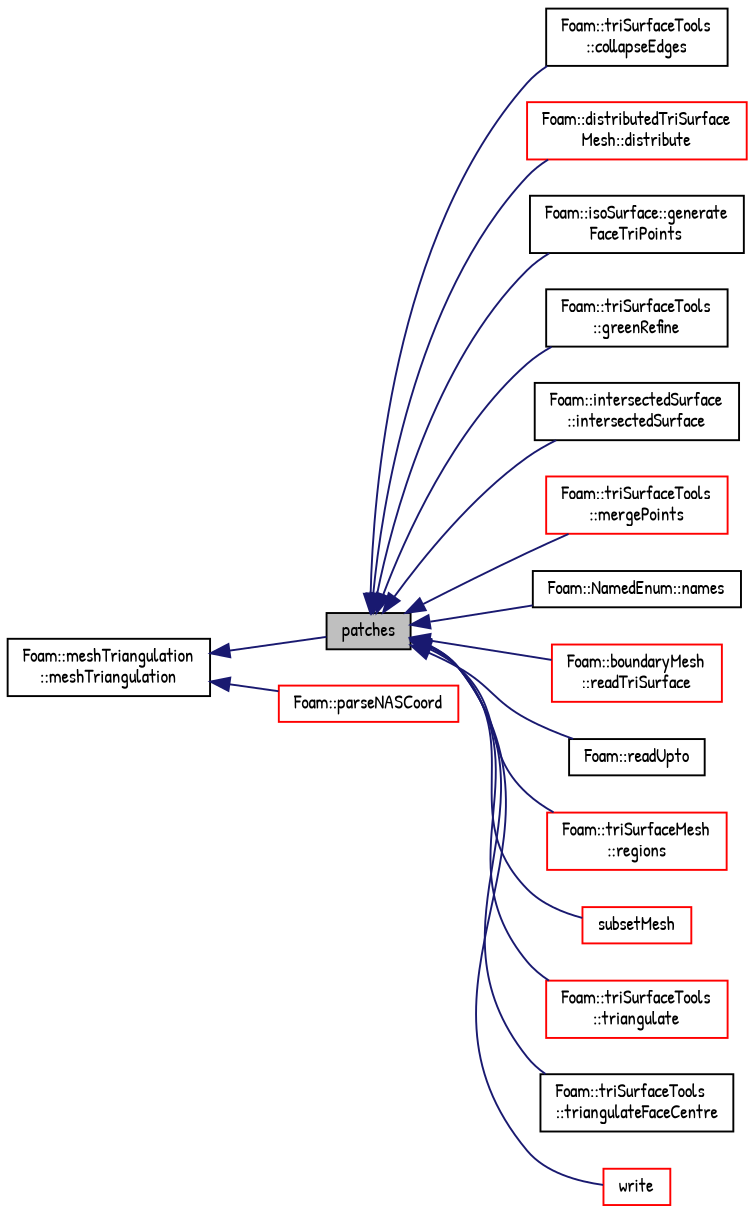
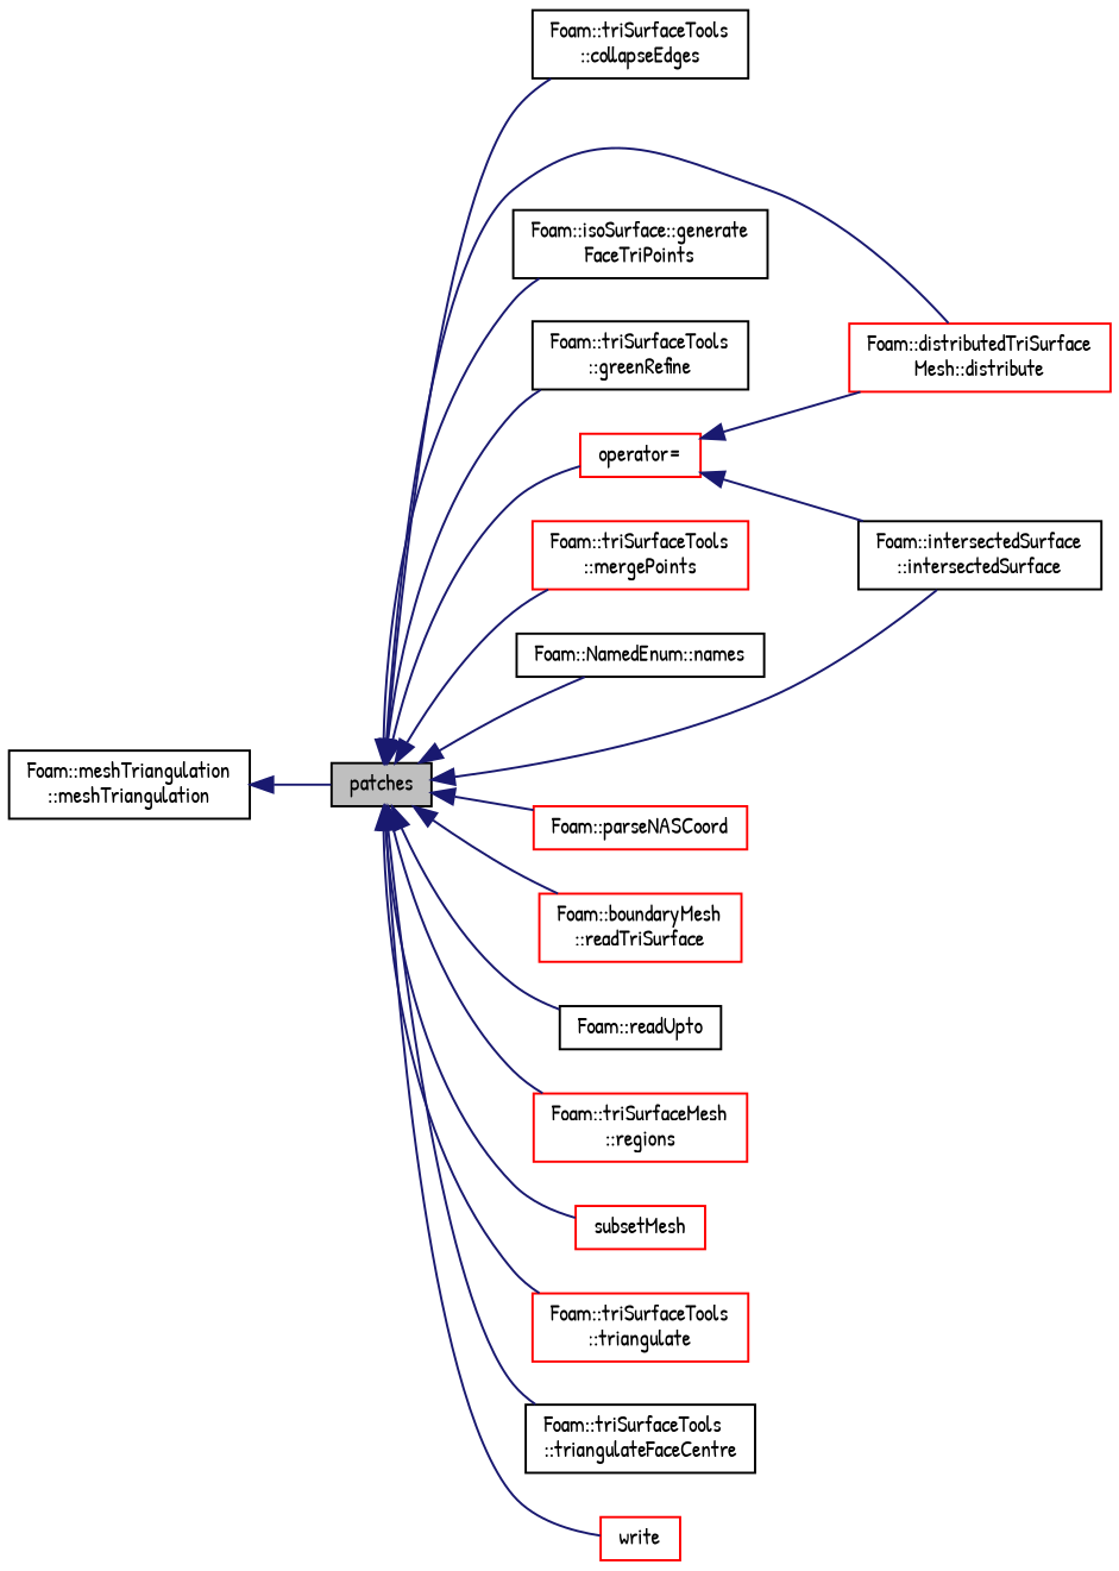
  digraph {
    fontname="Patrick Hand"
    rankdir=LR
    node [color=black fontname="Patrick Hand" fontsize=10 shape=record]
    edge [color=midnightblue dir=back fontname="Patrick Hand" fontsize=10 labelfontname=Helvetica labelfontsize=10 style=solid]
    n1 [fillcolor=grey75 fontcolor=black height=0.2 label=patches style=filled width=0.4]
    n2 [height=0.2 label="Foam::triSurfaceTools\l::collapseEdges" width=0.4]
    n3 [color=red height=0.2 label="Foam::distributedTriSurface\lMesh::distribute" width=0.4]
    n4 [height=0.2 label="Foam::isoSurface::generate\lFaceTriPoints" width=0.4]
    n5 [height=0.2 label="Foam::triSurfaceTools\l::greenRefine" width=0.4]
    n6 [height=0.2 label="Foam::intersectedSurface\l::intersectedSurface" width=0.4]
    n7 [color=red height=0.2 label="Foam::triSurfaceTools\l::mergePoints" width=0.4]
    n8 [height=0.2 label="Foam::NamedEnum::names" width=0.4]
+   n9 [color=red height=0.2 label="operator=" width=0.4]
    n10 [color=red height=0.2 label="Foam::parseNASCoord" width=0.4]
    n11 [color=red height=0.2 label="Foam::boundaryMesh\l::readTriSurface" width=0.4]
    n12 [height=0.2 label="Foam::readUpto" width=0.4]
    n13 [color=red height=0.2 label="Foam::triSurfaceMesh\l::regions" width=0.4]
    n14 [color=red height=0.2 label=subsetMesh width=0.4]
    n15 [color=red height=0.2 label="Foam::triSurfaceTools\l::triangulate" width=0.4]
    n16 [height=0.2 label="Foam::triSurfaceTools\l::triangulateFaceCentre" width=0.4]
    n17 [color=red height=0.2 label=write width=0.4]
    n18 [height=0.2 label="Foam::meshTriangulation\l::meshTriangulation" width=0.4]
    n1 -> n2
    n1 -> n3
    n1 -> n4
    n1 -> n5
    n1 -> n6
    n1 -> n7
    n1 -> n8
-   n18 -> n10
+   n1 -> n9
+   n1 -> n10
    n1 -> n11
    n1 -> n12
    n1 -> n13
    n1 -> n14
    n1 -> n15
    n1 -> n16
    n1 -> n17
+   n9 -> n3
+   n9 -> n6
    n18 -> n1
  }
